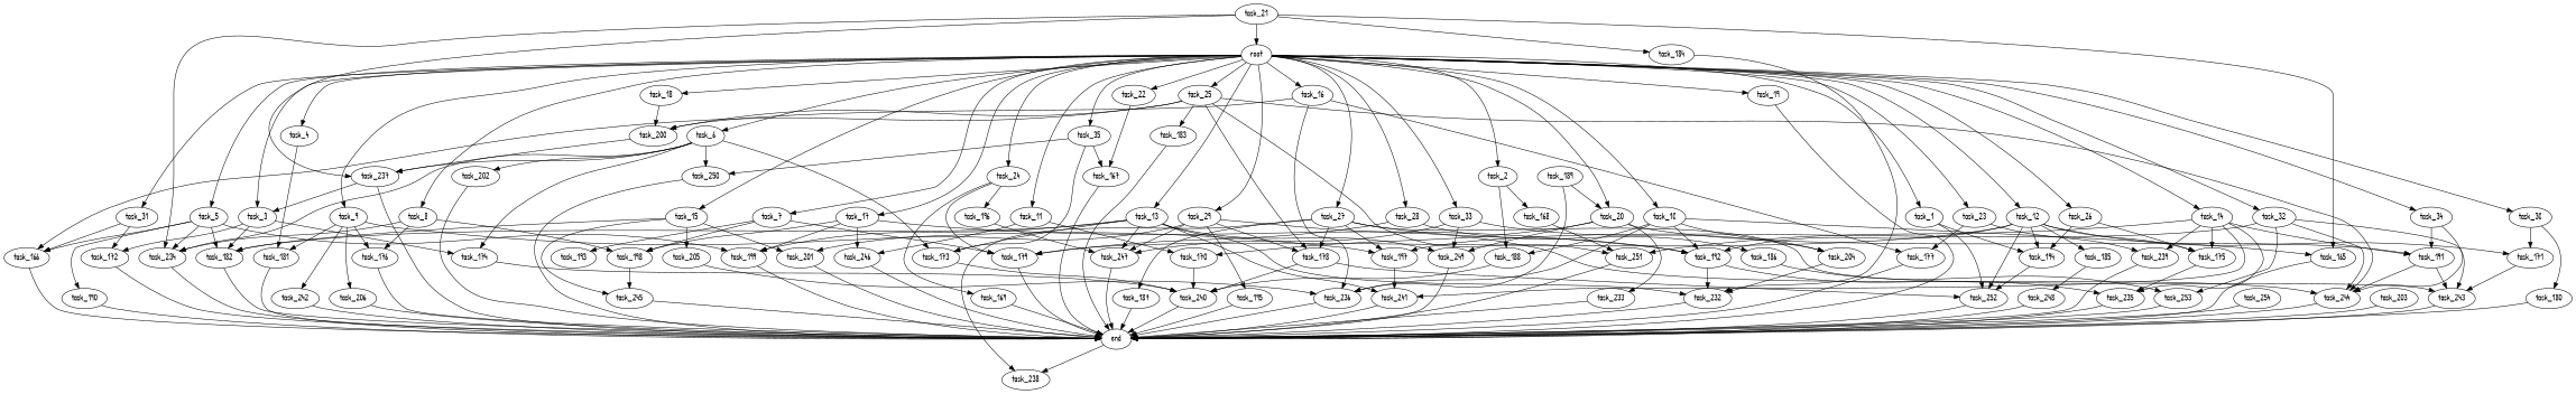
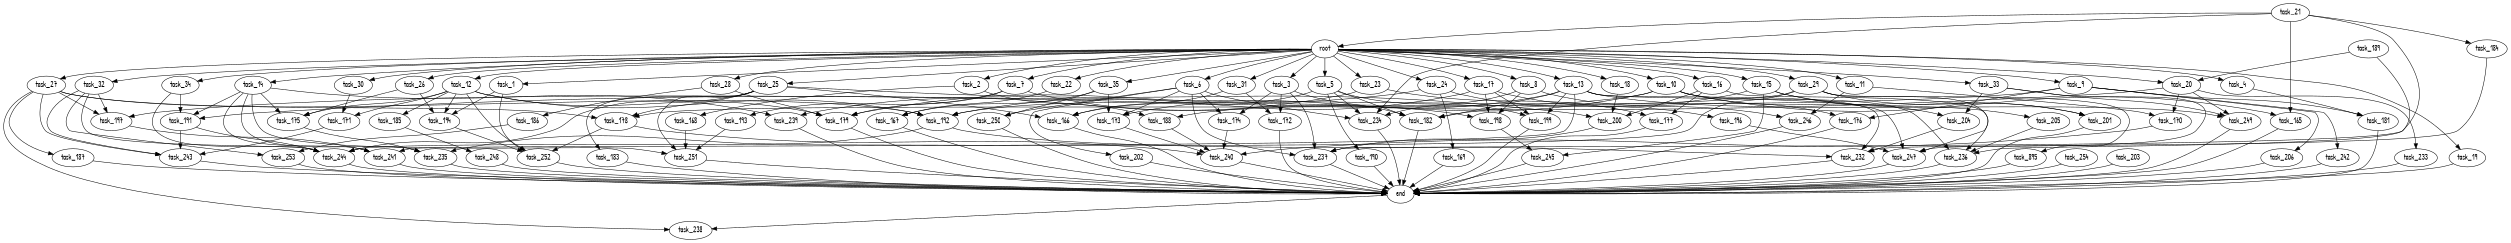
  digraph {
    fontname="Patrick Hand"
    node [fontname="Patrick Hand"]
    edge [fontname="Patrick Hand"]
    root
    task_1
    task_2
    task_3
    task_4
    task_5
    task_6
    task_7
    task_8
    task_9
    task_10
    task_11
    task_12
    task_13
    task_14
    task_15
    task_16
    task_17
    task_18
    task_19
    task_20
    task_22
    task_23
    task_24
    task_25
    task_26
    task_27
    task_28
    task_29
    task_30
    task_31
    task_32
    task_33
    task_34
    task_35
    task_194
    task_252
    task_168
    task_188
    task_172
    task_174
    task_182
    task_237
    task_181
    task_166
    task_190
    task_199
    task_234
    task_173
    task_202
    task_250
    task_179
    task_193
    task_198
    task_176
    task_197
    task_206
    task_242
    task_165
    task_192
    task_204
    task_236
    task_170
    task_246
    task_171
    task_175
    task_185
    task_232
    task_241
    task_247
    task_249
    task_191
    task_235
    task_239
    task_251
    task_201
    task_205
    task_245
    task_177
    task_200
    end
    task_233
    task_21
    task_184
    task_167
    task_169
    task_196
    task_178
    task_183
    task_244
    task_187
    task_238
    task_243
    task_186
-   task_195
-   task_180
+   task_195 [label=task_895]
    task_253
    task_254
    task_240
    task_203
    task_248
    task_189
    root -> task_1
    root -> task_2
    root -> task_3
    root -> task_4
    root -> task_5
    root -> task_6
    root -> task_7
    root -> task_8
    root -> task_9
    root -> task_10
    root -> task_11
    root -> task_12
    root -> task_13
    root -> task_14
    root -> task_15
    root -> task_16
    root -> task_17
    root -> task_18
    root -> task_19
    root -> task_20
    root -> task_22
    root -> task_23
    root -> task_24
    root -> task_25
    root -> task_26
    root -> task_27
    root -> task_28
    root -> task_29
    root -> task_30
    root -> task_31
    root -> task_32
    root -> task_33
    root -> task_34
    root -> task_35
    task_1 -> task_194
    task_1 -> task_252
    task_2 -> task_168
    task_2 -> task_188
    task_3 -> task_172
    task_3 -> task_174
    task_3 -> task_182
-   task_237 -> task_3
+   task_3 -> task_237
    task_4 -> task_181
    task_5 -> task_182
    task_5 -> task_166
    task_5 -> task_190
    task_5 -> task_199
    task_5 -> task_234
    task_6 -> task_174
    task_6 -> task_237
    task_6 -> task_234
    task_6 -> task_173
    task_6 -> task_202
    task_6 -> task_250
    task_7 -> task_179
    task_7 -> task_193
    task_7 -> task_198
    task_8 -> task_234
    task_8 -> task_198
    task_8 -> task_176
    task_9 -> task_181
    task_9 -> task_176
    task_9 -> task_197
    task_9 -> task_206
    task_9 -> task_242
    task_10 -> task_188
    task_10 -> task_165
    task_10 -> task_192
    task_10 -> task_204
    task_10 -> task_236
    task_11 -> task_170
    task_11 -> task_246
    task_12 -> task_194
    task_12 -> task_252
    task_12 -> task_179
    task_12 -> task_192
    task_12 -> task_171
    task_12 -> task_175
    task_12 -> task_185
    task_13 -> task_182
    task_13 -> task_199
    task_13 -> task_173
    task_13 -> task_232
    task_13 -> task_241
    task_13 -> task_247
    task_13 -> task_249
    task_14 -> task_175
    task_14 -> task_241
    task_14 -> task_191
    task_14 -> task_235
    task_14 -> task_239
    task_14 -> task_251
    task_15 -> task_182
    task_15 -> task_201
    task_15 -> task_205
    task_15 -> task_245
    task_16 -> task_236
    task_16 -> task_177
    task_16 -> task_200
    task_17 -> task_199
    task_17 -> task_198
    task_17 -> task_192
    task_17 -> task_246
    task_18 -> task_200
    task_19 -> end
    task_20 -> task_170
    task_20 -> task_249
    task_20 -> task_191
    task_20 -> task_233
    task_22 -> task_167
    task_23 -> task_239
    task_23 -> task_177
    task_24 -> task_179
    task_24 -> task_169
    task_24 -> task_196
    task_25 -> task_166
    task_25 -> task_251
    task_25 -> task_200
    task_25 -> task_178
    task_25 -> task_183
    task_25 -> task_244
    task_26 -> task_194
    task_26 -> task_175
    task_27 -> task_197
    task_27 -> task_192
    task_27 -> task_178
    task_27 -> task_187
    task_27 -> task_238
    task_27 -> task_243
    task_28 -> task_179
    task_28 -> task_186
    task_29 -> task_247
    task_29 -> task_201
    task_29 -> task_178
    task_29 -> task_244
    task_29 -> task_195
    task_30 -> task_171
-   task_30 -> task_180
    task_31 -> task_172
    task_31 -> task_166
    task_32 -> task_197
    task_32 -> task_244
    task_32 -> task_243
    task_32 -> task_253
    task_33 -> task_204
    task_33 -> task_247
    task_33 -> task_249
    task_34 -> task_191
    task_34 -> task_244
    task_35 -> task_173
    task_35 -> task_250
    task_35 -> task_167
    task_194 -> task_252
    task_252 -> end
    task_168 -> task_251
    task_188 -> task_240
    task_172 -> end
    task_174 -> task_240
    task_182 -> end
    task_237 -> end
    task_181 -> end
    task_166 -> end
    task_190 -> end
    task_199 -> end
    task_234 -> end
    task_173 -> task_240
    task_202 -> end
    task_250 -> end
    task_179 -> end
+   task_193 -> task_251
    task_198 -> task_245
    task_176 -> end
    task_197 -> task_241
    task_206 -> end
    task_242 -> end
    task_165 -> end
    task_192 -> task_232
    task_192 -> task_235
    task_204 -> task_232
    task_236 -> end
    task_170 -> task_240
    task_246 -> end
    task_171 -> task_243
    task_175 -> task_235
    task_185 -> task_248
    task_232 -> end
    task_241 -> end
    task_247 -> end
    task_249 -> end
    task_191 -> task_244
    task_191 -> task_243
    task_235 -> end
    task_239 -> end
    task_251 -> end
    task_201 -> end
    task_205 -> task_236
    task_245 -> end
    task_177 -> end
    task_200 -> task_237
    end -> task_238
    task_233 -> end
    task_21 -> root
    task_21 -> task_237
    task_21 -> task_234
    task_21 -> task_165
    task_21 -> task_184
    task_184 -> task_232
    task_167 -> end
    task_169 -> end
    task_196 -> task_247
    task_178 -> task_252
    task_178 -> task_240
    task_183 -> end
    task_244 -> end
    task_187 -> end
    task_243 -> end
    task_186 -> task_253
    task_195 -> end
-   task_180 -> end
    task_253 -> end
    task_254 -> end
    task_240 -> end
    task_203 -> end
    task_248 -> end
    task_189 -> task_20
    task_189 -> task_236
  }
